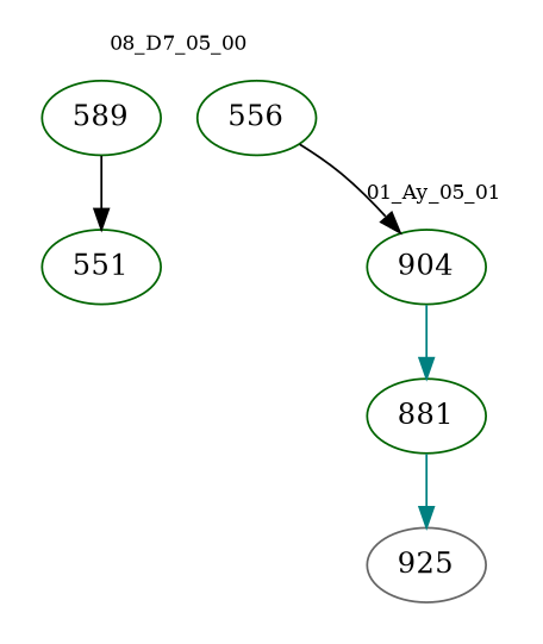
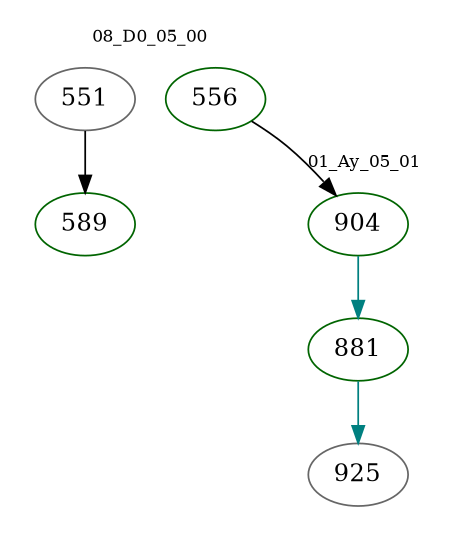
  digraph {
    node [color=darkgreen]
    edge [color=teal]
    n1 [label=904]
    n2 [label=881]
    n3 [color=gray40 label=925]
    n4 [label=556]
-   n5 [label=551]
+   n5 [color=gray40 label=551]
    n6 [label=589]
    subgraph cluster_1 {
      color=white
      fontsize=10
      label="01_Ay_05_01"
      n1
      n2
      n3
    }
    subgraph cluster_2 {
      color=white
      fontsize=10
-     label="08_D7_05_00"
+     label="08_D0_05_00"
      n4
      n5
      n6
    }
    n1 -> n2
    n2 -> n3
    n4 -> n1 [color=black]
-   n6 -> n5 [color=black]
+   n5 -> n6 [color=black]
  }
